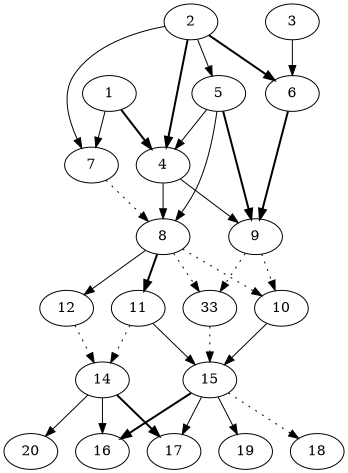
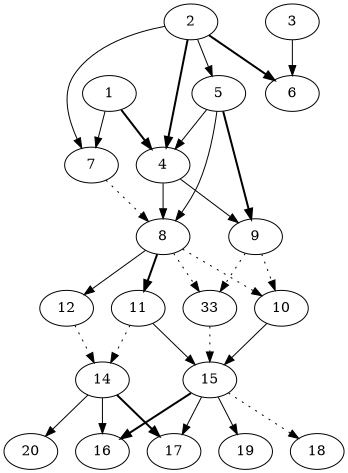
  digraph {
    node [alpha=0.12]
    edge [style=solid]
    1 [alpha=0.02 expect_size=51127296]
    4 [alpha=0.17 expect_size=21505024]
    7 [alpha=0.15 expect_size=36627456]
    8 [expect_size=19064832]
    9 [alpha=0.04 expect_size=16322560]
    10 [alpha=0.08 expect_size=19319808]
    11 [expect_size=9730048]
    12 [alpha=0.16 expect_size=13706240]
    n9 [alpha=0.20 expect_size=8274944 label=33]
    2 [alpha=0.18 expect_size=47788032]
    5 [alpha=0.19 expect_size=40174592]
    6 [alpha=0.18 expect_size=22640640]
    3 [alpha=0.05 expect_size=12581888]
    15 [expect_size=12773376]
    14 [alpha=0.06 expect_size=19406848]
    16 [alpha=0.09 expect_size=11577344]
    17 [alpha=0.04 expect_size=5855232]
    18 [alpha=0.02 expect_size=40616960]
    19 [alpha=0.10 expect_size=20733952]
    20 [alpha=0.08 expect_size=31015936]
    1 -> 4 [style=bold]
    1 -> 7
    4 -> 8
    4 -> 9
    7 -> 8 [style=dotted]
    8 -> 10 [style=dotted]
    8 -> 11 [style=bold]
    8 -> 12
    8 -> n9 [style=dotted]
    9 -> 10 [style=dotted]
    9 -> n9 [style=dotted]
    10 -> 15
    11 -> 15
    11 -> 14 [style=dotted]
    12 -> 14 [style=dotted]
    n9 -> 15 [style=dotted]
    2 -> 4 [style=bold]
    2 -> 7
    2 -> 5
    2 -> 6 [style=bold]
    5 -> 4
    5 -> 8
    5 -> 9 [style=bold]
-   6 -> 9 [style=bold]
    3 -> 6
    15 -> 16 [style=bold]
    15 -> 17
    15 -> 18 [style=dotted]
    15 -> 19
    14 -> 16
    14 -> 17 [style=bold]
    14 -> 20
  }
